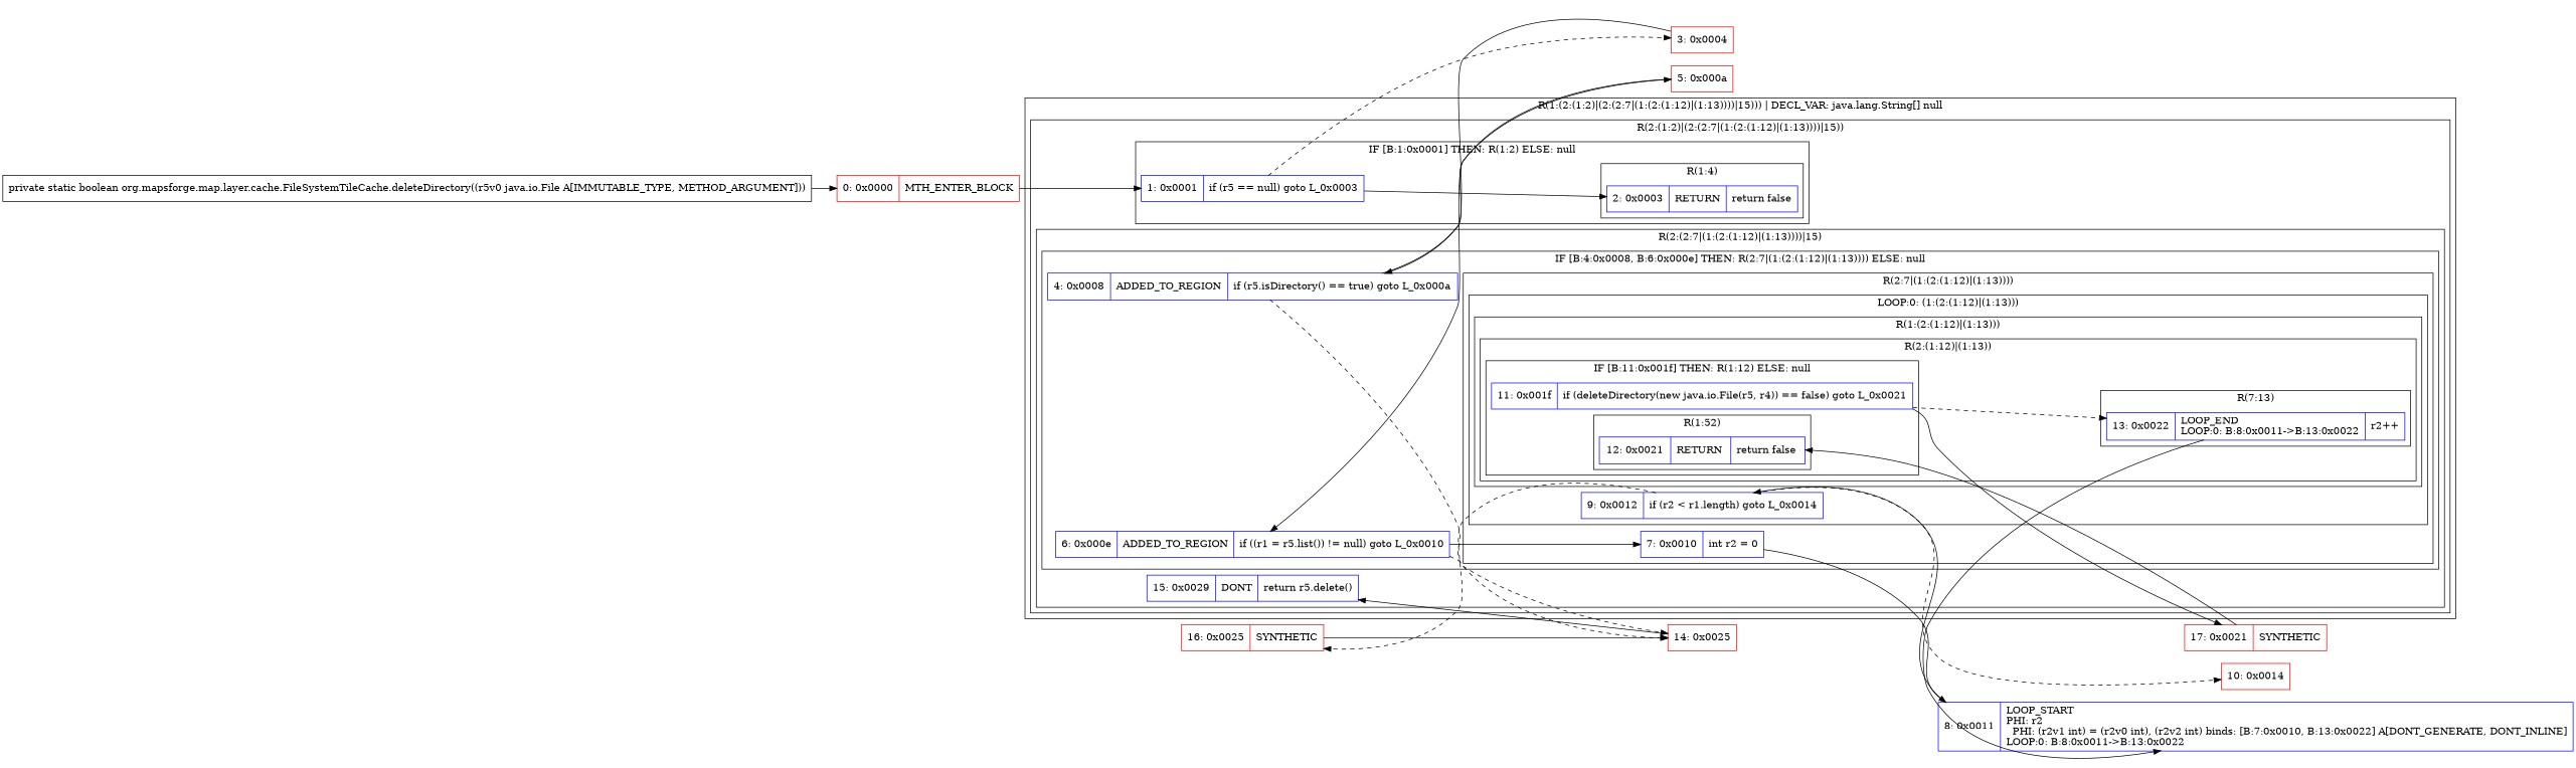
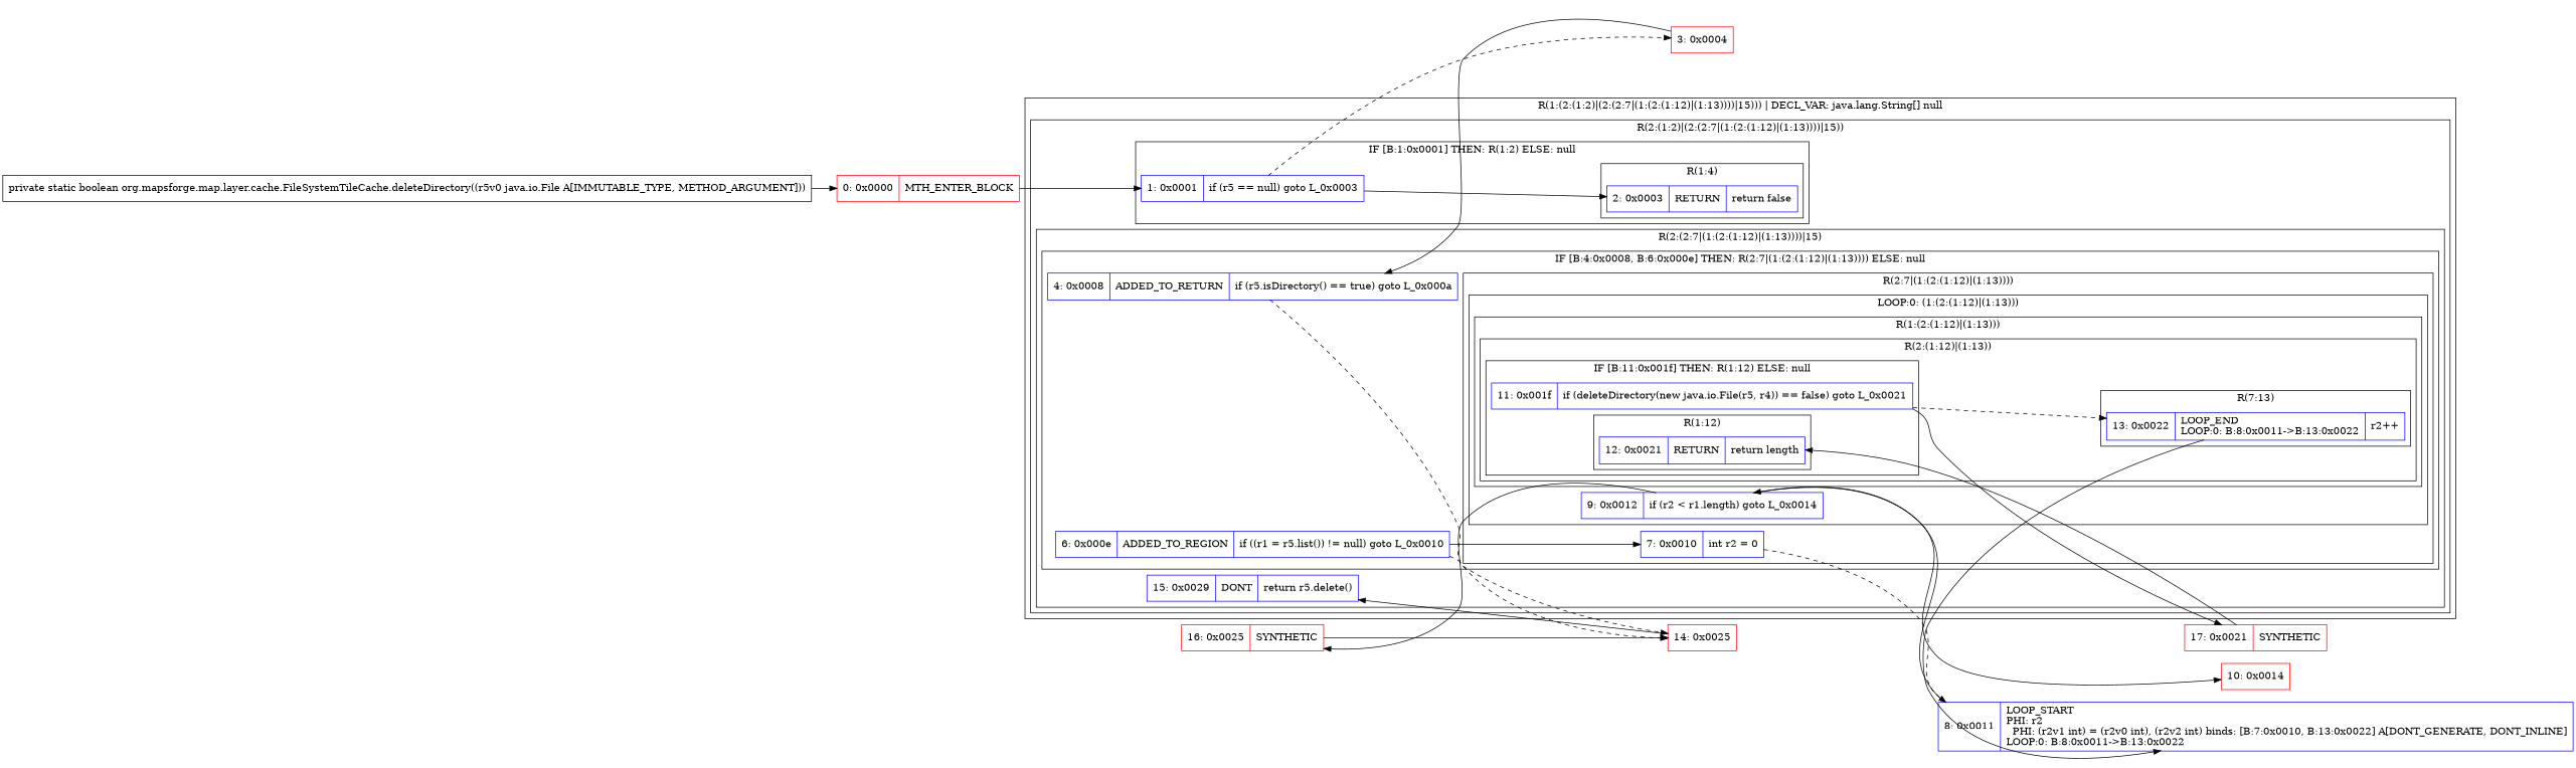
  digraph {
    rankdir=LR
    node [color=blue shape=record]
    n1 [label="{2\:\ 0x0003|RETURN\l|return false\l}"]
    n2 [label="{1\:\ 0x0001|if (r5 == null) goto L_0x0003\l}"]
-   n3 [label="{12\:\ 0x0021|RETURN\l|return false\l}"]
+   n3 [label="{12\:\ 0x0021|RETURN\l|return length\l}"]
    n4 [label="{11\:\ 0x001f|if (deleteDirectory(new java.io.File(r5, r4)) == false) goto L_0x0021\l}"]
    n5 [label="{13\:\ 0x0022|LOOP_END\lLOOP:0: B:8:0x0011\-\>B:13:0x0022\l|r2++\l}"]
    n6 [label="{9\:\ 0x0012|if (r2 \< r1.length) goto L_0x0014\l}"]
    n7 [label="{7\:\ 0x0010|int r2 = 0\l}"]
-   n8 [label="{4\:\ 0x0008|ADDED_TO_REGION\l|if (r5.isDirectory() == true) goto L_0x000a\l}"]
+   n8 [label="{4\:\ 0x0008|ADDED_TO_RETURN\l|if (r5.isDirectory() == true) goto L_0x000a\l}"]
    n9 [label="{6\:\ 0x000e|ADDED_TO_REGION\l|if ((r1 = r5.list()) != null) goto L_0x0010\l}"]
    n10 [label="{15\:\ 0x0029|DONT\l|return r5.delete()\l}"]
    n11 [color=red label="{3\:\ 0x0004}"]
    n12 [color=red label="{17\:\ 0x0021|SYNTHETIC\l}"]
    n13 [label="{8\:\ 0x0011|LOOP_START\lPHI: r2 \l  PHI: (r2v1 int) = (r2v0 int), (r2v2 int) binds: [B:7:0x0010, B:13:0x0022] A[DONT_GENERATE, DONT_INLINE]\lLOOP:0: B:8:0x0011\-\>B:13:0x0022\l}"]
    n14 [color=red label="{10\:\ 0x0014}"]
    n15 [color=red label="{16\:\ 0x0025|SYNTHETIC\l}"]
-   n16 [color=red label="{5\:\ 0x000a}"]
    n17 [color=red label="{14\:\ 0x0025}"]
    n18 [color=red label="{0\:\ 0x0000|MTH_ENTER_BLOCK\l}"]
    n19 [label="{private static boolean org.mapsforge.map.layer.cache.FileSystemTileCache.deleteDirectory((r5v0 java.io.File A[IMMUTABLE_TYPE, METHOD_ARGUMENT])) }" color=""]
    subgraph cluster_1 {
      label="R(1:(2:(1:2)|(2:(2:7|(1:(2:(1:12)|(1:13))))|15))) | DECL_VAR: java.lang.String[] null\l"
      subgraph cluster_2 {
        label="R(2:(1:2)|(2:(2:7|(1:(2:(1:12)|(1:13))))|15))"
        subgraph cluster_3 {
          label="IF [B:1:0x0001] THEN: R(1:2) ELSE: null"
          n2
          subgraph cluster_4 {
            label="R(1:4)"
            n1
          }
        }
        subgraph cluster_5 {
          label="R(2:(2:7|(1:(2:(1:12)|(1:13))))|15)"
          n10
          subgraph cluster_6 {
            label="IF [B:4:0x0008, B:6:0x000e] THEN: R(2:7|(1:(2:(1:12)|(1:13)))) ELSE: null"
            n8
            n9
            subgraph cluster_7 {
              label="R(2:7|(1:(2:(1:12)|(1:13))))"
              n7
              subgraph cluster_8 {
                label="LOOP:0: (1:(2:(1:12)|(1:13)))"
                n6
                subgraph cluster_9 {
                  label="R(1:(2:(1:12)|(1:13)))"
                  subgraph cluster_10 {
                    label="R(2:(1:12)|(1:13))"
                    subgraph cluster_11 {
                      label="IF [B:11:0x001f] THEN: R(1:12) ELSE: null"
                      n4
                      subgraph cluster_12 {
-                       label="R(1:52)"
+                       label="R(1:12)"
                        n3
                      }
                    }
                    subgraph cluster_13 {
                      label="R(7:13)"
                      n5
                    }
                  }
                }
              }
            }
          }
        }
      }
    }
    n2 -> n1
    n2 -> n11 [style=dashed]
    n4 -> n5 [style=dashed]
    n4 -> n12
    n5 -> n13
-   n6 -> n14 [style=dashed]
-   n6 -> n15 [style=dashed]
-   n7 -> n13
-   n8 -> n16
+   n6 -> n14
+   n6 -> n15 [style=solid]
+   n7 -> n13 [style=dashed]
    n8 -> n17 [style=dashed]
    n9 -> n7
    n9 -> n17 [style=dashed]
    n11 -> n8
    n12 -> n3
    n13 -> n6
    n15 -> n17
-   n16 -> n9
    n17 -> n10
    n18 -> n2
    n19 -> n18
  }
